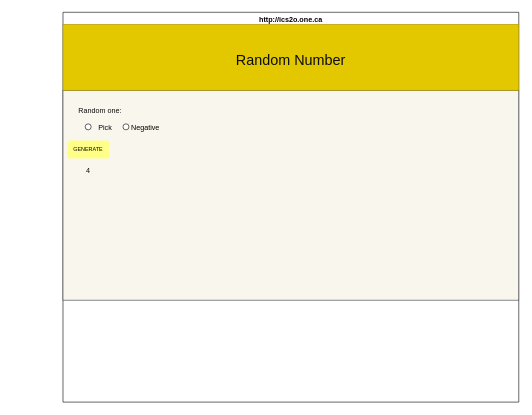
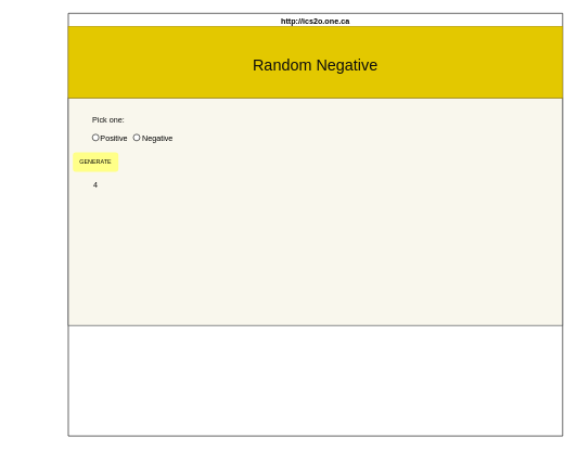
  <mxCell id="0" />
  <mxCell id="1" parent="0" />
  <mxCell id="2" value="http://ics2o.one.ca" style="swimlane;whiteSpace=wrap;html=1;" vertex="1" parent="1"><mxGeometry x="104" y="20" width="760" height="650" as="geometry" /></mxCell>
  <mxCell id="3" value="" style="rounded=0;whiteSpace=wrap;html=1;fillColor=#f9f7ed;strokeColor=#36393d;fontSize=9;" vertex="1" parent="2"><mxGeometry y="130" width="760" height="350" as="geometry" /></mxCell>
- <mxCell id="4" value="Random one:" style="text;html=1;strokeColor=none;fillColor=none;align=center;verticalAlign=middle;whiteSpace=wrap;rounded=0;fontColor=#0D0D0D;" vertex="1" parent="2"><mxGeometry x="-13" y="150" width="150" height="30" as="geometry" /></mxCell>
+ <mxCell id="4" value="Pick one:" style="text;html=1;strokeColor=none;fillColor=none;align=center;verticalAlign=middle;whiteSpace=wrap;rounded=0;fontColor=#0D0D0D;" vertex="1" parent="2"><mxGeometry x="-13" y="150" width="150" height="30" as="geometry" /></mxCell>
  <mxCell id="5" value="" style="whiteSpace=wrap;html=1;fillColor=#e3c800;fontColor=#000000;strokeColor=#B09500;" vertex="1" parent="2"><mxGeometry y="20" width="760" height="110" as="geometry" /></mxCell>
  <mxCell id="6" value="GENERATE" style="rounded=1;whiteSpace=wrap;html=1;fillColor=#ffff88;strokeColor=none;fontSize=9;" vertex="1" parent="2"><mxGeometry x="7" y="213.71" width="70" height="30" as="geometry" /></mxCell>
  <mxCell id="7" value="4" style="text;html=1;strokeColor=none;fillColor=none;align=center;verticalAlign=middle;whiteSpace=wrap;rounded=0;fontColor=#0D0D0D;" vertex="1" parent="2"><mxGeometry x="-84" y="250.0" width="252" height="30" as="geometry" /></mxCell>
  <mxCell id="8" value="" style="shape=image;verticalLabelPosition=bottom;labelBackgroundColor=default;verticalAlign=top;aspect=fixed;imageAspect=0;image=https://silver-space-invention-g4xq497j9w5xhppp7-5500.app.github.dev/images/positive_negative.jpg;" vertex="1" parent="2"><mxGeometry x="560" y="170" width="135" height="137.42" as="geometry" /></mxCell>
  <mxCell id="9" value="" style="ellipse;whiteSpace=wrap;html=1;aspect=fixed;" vertex="1" parent="2"><mxGeometry x="37" y="186" width="10" height="10" as="geometry" /></mxCell>
- <mxCell id="10" value="Pick" style="text;html=1;align=center;verticalAlign=middle;resizable=0;points=[];autosize=1;strokeColor=none;fillColor=none;" vertex="1" parent="2"><mxGeometry x="35" y="177" width="70" height="30" as="geometry" /></mxCell>
- <mxCell id="11" value="&lt;h1&gt;&lt;font color=&quot;#0d0d0d&quot;&gt;&lt;span style=&quot;font-weight: 400;&quot;&gt;Random Number&lt;/span&gt;&lt;/font&gt;&lt;/h1&gt;" style="text;html=1;strokeColor=none;fillColor=none;align=center;verticalAlign=middle;whiteSpace=wrap;rounded=0;" vertex="1" parent="1"><mxGeometry x="264" y="40" width="440" height="120" as="geometry" /></mxCell>
+ <mxCell id="10" value="Positive" style="text;html=1;align=center;verticalAlign=middle;resizable=0;points=[];autosize=1;strokeColor=none;fillColor=none;" vertex="1" parent="2"><mxGeometry x="35" y="177" width="70" height="30" as="geometry" /></mxCell>
+ <mxCell id="11" value="&lt;h1&gt;&lt;font color=&quot;#0d0d0d&quot;&gt;&lt;span style=&quot;font-weight: 400;&quot;&gt;Random Negative&lt;/span&gt;&lt;/font&gt;&lt;/h1&gt;" style="text;html=1;strokeColor=none;fillColor=none;align=center;verticalAlign=middle;whiteSpace=wrap;rounded=0;" vertex="1" parent="1"><mxGeometry x="264" y="40" width="440" height="120" as="geometry" /></mxCell>
  <mxCell id="12" value="" style="ellipse;whiteSpace=wrap;html=1;aspect=fixed;" vertex="1" parent="1"><mxGeometry x="204" y="206" width="10" height="10" as="geometry" /></mxCell>
  <mxCell id="13" value="Negative" style="text;html=1;align=center;verticalAlign=middle;resizable=0;points=[];autosize=1;strokeColor=none;fillColor=none;" vertex="1" parent="1"><mxGeometry x="206" y="197" width="70" height="30" as="geometry" /></mxCell>
